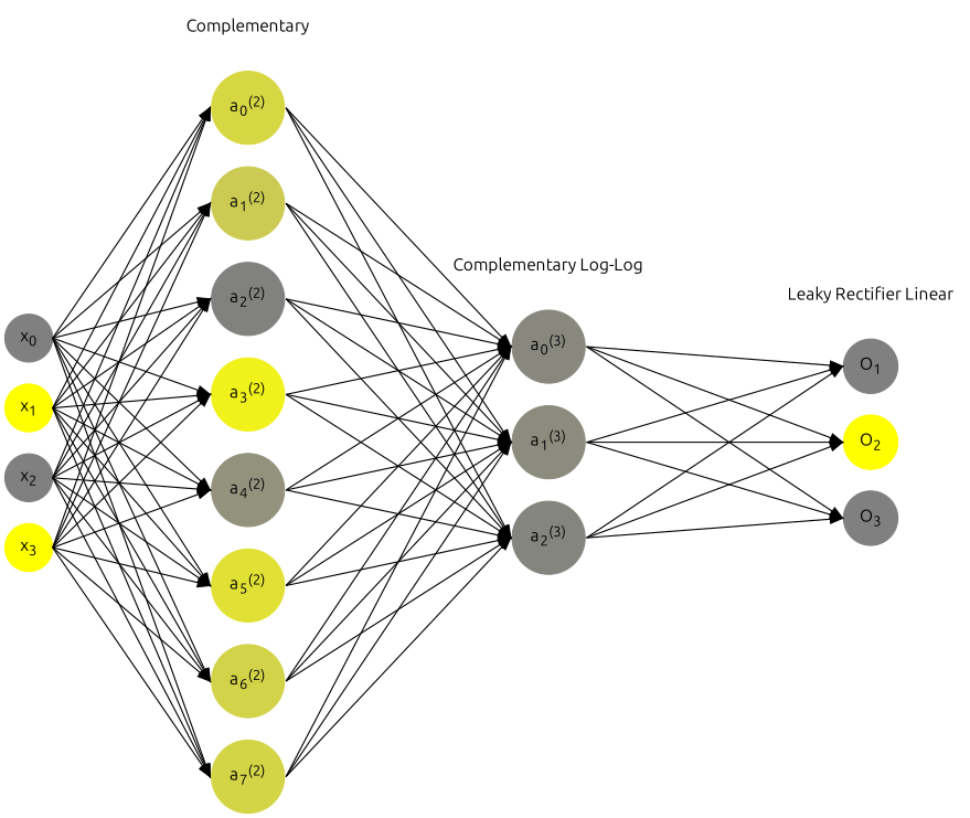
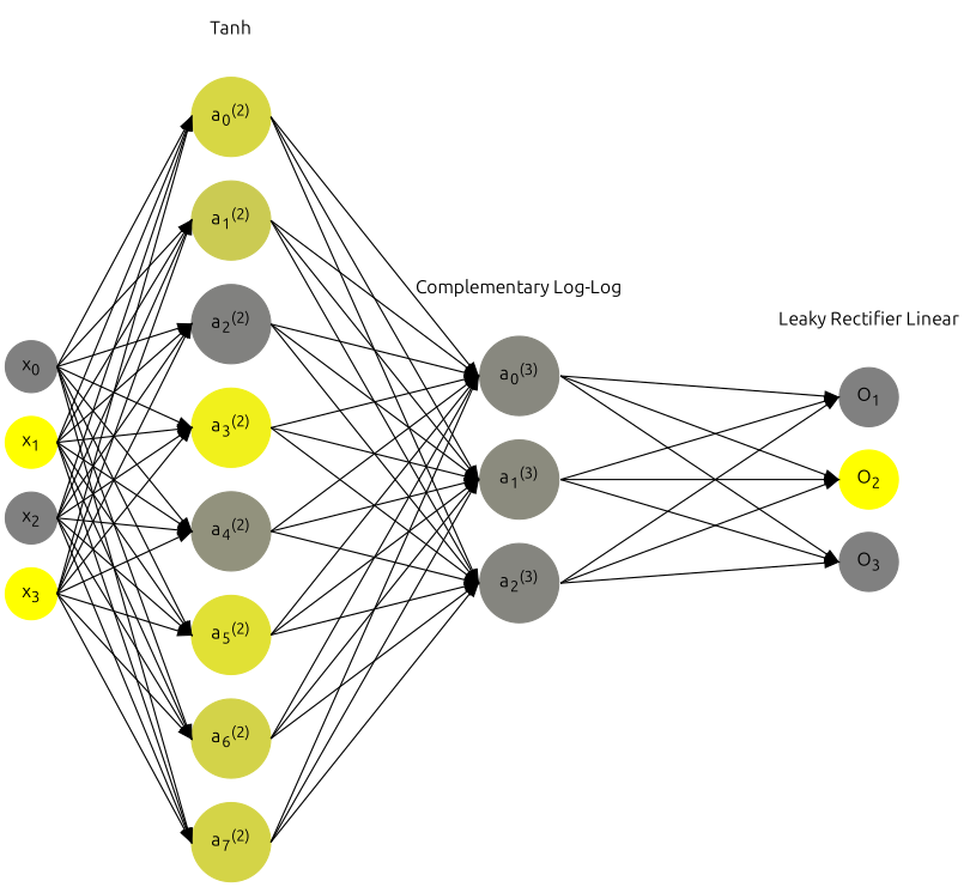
  digraph {
    rankdir=LR
    ranksep=1.4
    splines=false
    fontname=Ubuntu
    node [color="0.1667, 0.0, 0.5" fillcolor="0.1667, 0.0, 0.5" shape=circle style=filled fontname=Ubuntu]
    edge [headport=w style=solid tailport=e fontname=Ubuntu]
    n1 [label=<x<sub>0</sub>>]
    n2 [color="0.1667, 1.0, 1.0" fillcolor="0.1667, 1.0, 1.0" label=<x<sub>1</sub>>]
    n3 [label=<x<sub>2</sub>>]
    n4 [color="0.1667, 1.0, 1.0" fillcolor="0.1667, 1.0, 1.0" label=<x<sub>3</sub>>]
    n5 [color="0.1667, 0.682809, 0.841404" fillcolor="0.1667, 0.682809, 0.841404" label=<a<sub>0</sub><sup>(2)</sup>>]
    n6 [color="0.1667, 0.586421, 0.793210" fillcolor="0.1667, 0.586421, 0.793210" label=<a<sub>1</sub><sup>(2)</sup>>]
    n7 [color="0.1667, 0.011601, 0.505800" fillcolor="0.1667, 0.011601, 0.505800" label=<a<sub>2</sub><sup>(2)</sup>>]
    n8 [color="0.1667, 0.883506, 0.941753" fillcolor="0.1667, 0.883506, 0.941753" label=<a<sub>3</sub><sup>(2)</sup>>]
    n9 [color="0.1667, 0.142101, 0.571051" fillcolor="0.1667, 0.142101, 0.571051" label=<a<sub>4</sub><sup>(2)</sup>>]
    n10 [color="0.1667, 0.764377, 0.882189" fillcolor="0.1667, 0.764377, 0.882189" label=<a<sub>5</sub><sup>(2)</sup>>]
    n11 [color="0.1667, 0.654355, 0.827178" fillcolor="0.1667, 0.654355, 0.827178" label=<a<sub>6</sub><sup>(2)</sup>>]
    n12 [color="0.1667, 0.663080, 0.831540" fillcolor="0.1667, 0.663080, 0.831540" label=<a<sub>7</sub><sup>(2)</sup>>]
    n13 [color="0.1667, 0.063244, 0.531622" fillcolor="0.1667, 0.063244, 0.531622" label=<a<sub>0</sub><sup>(3)</sup>>]
    n14 [color="0.1667, 0.090357, 0.545179" fillcolor="0.1667, 0.090357, 0.545179" label=<a<sub>1</sub><sup>(3)</sup>>]
    n15 [color="0.1667, 0.045065, 0.522532" fillcolor="0.1667, 0.045065, 0.522532" label=<a<sub>2</sub><sup>(3)</sup>>]
    n16 [label=<O<sub>1</sub>>]
    n17 [color="0.1667, 1.0, 1.0" fillcolor="0.1667, 1.0, 1.0" label=<O<sub>2</sub>>]
    n18 [label=<O<sub>3</sub>>]
-   n19 [label=Complementary shape=plaintext color="" fillcolor="" style=""]
+   n19 [label=Tanh shape=plaintext color="" fillcolor="" style=""]
    n20 [label="Complementary Log-Log" shape=plaintext color="" fillcolor="" style=""]
    n21 [label="Leaky Rectifier Linear" shape=plaintext color="" fillcolor="" style=""]
    subgraph sub_1 {
      n1
    }
    subgraph sub_2 {
      n2
    }
    subgraph sub_3 {
      n3
    }
    subgraph sub_4 {
      n4
    }
    subgraph sub_5 {
      n5
    }
    subgraph sub_6 {
      n6
    }
    subgraph sub_7 {
      n7
    }
    subgraph sub_8 {
      n8
    }
    subgraph sub_9 {
      n9
    }
    subgraph sub_10 {
      n10
    }
    subgraph sub_11 {
      n11
    }
    subgraph sub_12 {
      n12
    }
    subgraph sub_13 {
      n13
    }
    subgraph sub_14 {
      n14
    }
    subgraph sub_15 {
      n15
    }
    subgraph sub_16 {
      n16
    }
    subgraph sub_17 {
      n17
    }
    subgraph sub_18 {
      n18
    }
    subgraph sub_19 {
      rank=same
      n1
      n2
      n3
      n4
    }
    subgraph sub_20 {
      rank=same
      n5
      n6
      n7
      n8
      n9
      n10
      n11
      n12
    }
    subgraph sub_21 {
      rank=same
      n13
      n14
      n15
    }
    subgraph sub_22 {
      rank=same
      n16
      n17
      n18
    }
    subgraph sub_23 {
      rank=same
      n5
      n19
    }
    subgraph sub_24 {
      rank=same
      n13
      n20
    }
    subgraph sub_25 {
      rank=same
      n16
      n21
    }
    n1 -> n2 [style=invis]
    n1 -> n5
    n1 -> n6
    n1 -> n7
    n1 -> n8
    n1 -> n9
    n1 -> n10
    n1 -> n11
    n1 -> n12
    n2 -> n3 [style=invis]
    n2 -> n5
    n2 -> n6
    n2 -> n7
    n2 -> n8
    n2 -> n9
    n2 -> n10
    n2 -> n11
    n2 -> n12
    n3 -> n4 [style=invis]
    n3 -> n5
    n3 -> n6
    n3 -> n7
    n3 -> n8
    n3 -> n9
    n3 -> n10
    n3 -> n11
    n3 -> n12
    n4 -> n5
    n4 -> n6
    n4 -> n7
    n4 -> n8
    n4 -> n9
    n4 -> n10
    n4 -> n11
    n4 -> n12
    n5 -> n6 [style=invis]
    n5 -> n13
    n5 -> n14
    n5 -> n15
    n6 -> n7 [style=invis]
    n6 -> n13
    n6 -> n14
    n6 -> n15
    n7 -> n8 [style=invis]
    n7 -> n13
    n7 -> n14
    n7 -> n15
    n8 -> n9 [style=invis]
    n8 -> n13
    n8 -> n14
    n8 -> n15
    n9 -> n10 [style=invis]
    n9 -> n13
    n9 -> n14
    n9 -> n15
    n10 -> n11 [style=invis]
    n10 -> n13
    n10 -> n14
    n10 -> n15
    n11 -> n12 [style=invis]
    n11 -> n13
    n11 -> n14
    n11 -> n15
    n12 -> n13
    n12 -> n14
    n12 -> n15
    n13 -> n14 [style=invis]
    n13 -> n16
    n13 -> n17
    n13 -> n18
    n14 -> n15 [style=invis]
    n14 -> n16
    n14 -> n17
    n14 -> n18
    n15 -> n16
    n15 -> n17
    n15 -> n18
    n16 -> n17 [style=invis]
    n17 -> n18 [style=invis]
    n19 -> n5 [style=invis]
    n20 -> n13 [style=invis]
    n21 -> n16 [style=invis]
  }
